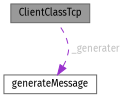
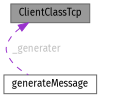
  digraph {
    fontname="Fira Sans"
    node [color=gray40 fontname="Fira Sans" fontsize=10 shape=box style=filled]
    n1 [fillcolor=grey60 fontcolor=black height=0.2 label=ClientClassTcp width=0.4]
    n2 [fillcolor=white height=0.2 label=generateMessage width=0.4]
-   n2 -> n1 [color=darkorchid3 dir=back fontcolor=grey fontname="Fira Sans" fontsize=10 label=<<TABLE CELLBORDER="0" BORDER="0"><TR><TD VALIGN="top" ALIGN="LEFT" CELLPADDING="1" CELLSPACING="0">_generater</TD></TR> </TABLE>> labelfontname=Helvetica labelfontsize=10 style=dashed]
+   n1 -> n2 [color=darkorchid3 dir=back fontcolor=grey fontname="Fira Sans" fontsize=10 label=<<TABLE CELLBORDER="0" BORDER="0"><TR><TD VALIGN="top" ALIGN="LEFT" CELLPADDING="1" CELLSPACING="0">_generater</TD></TR> </TABLE>> labelfontname=Helvetica labelfontsize=10 style=dashed]
  }
